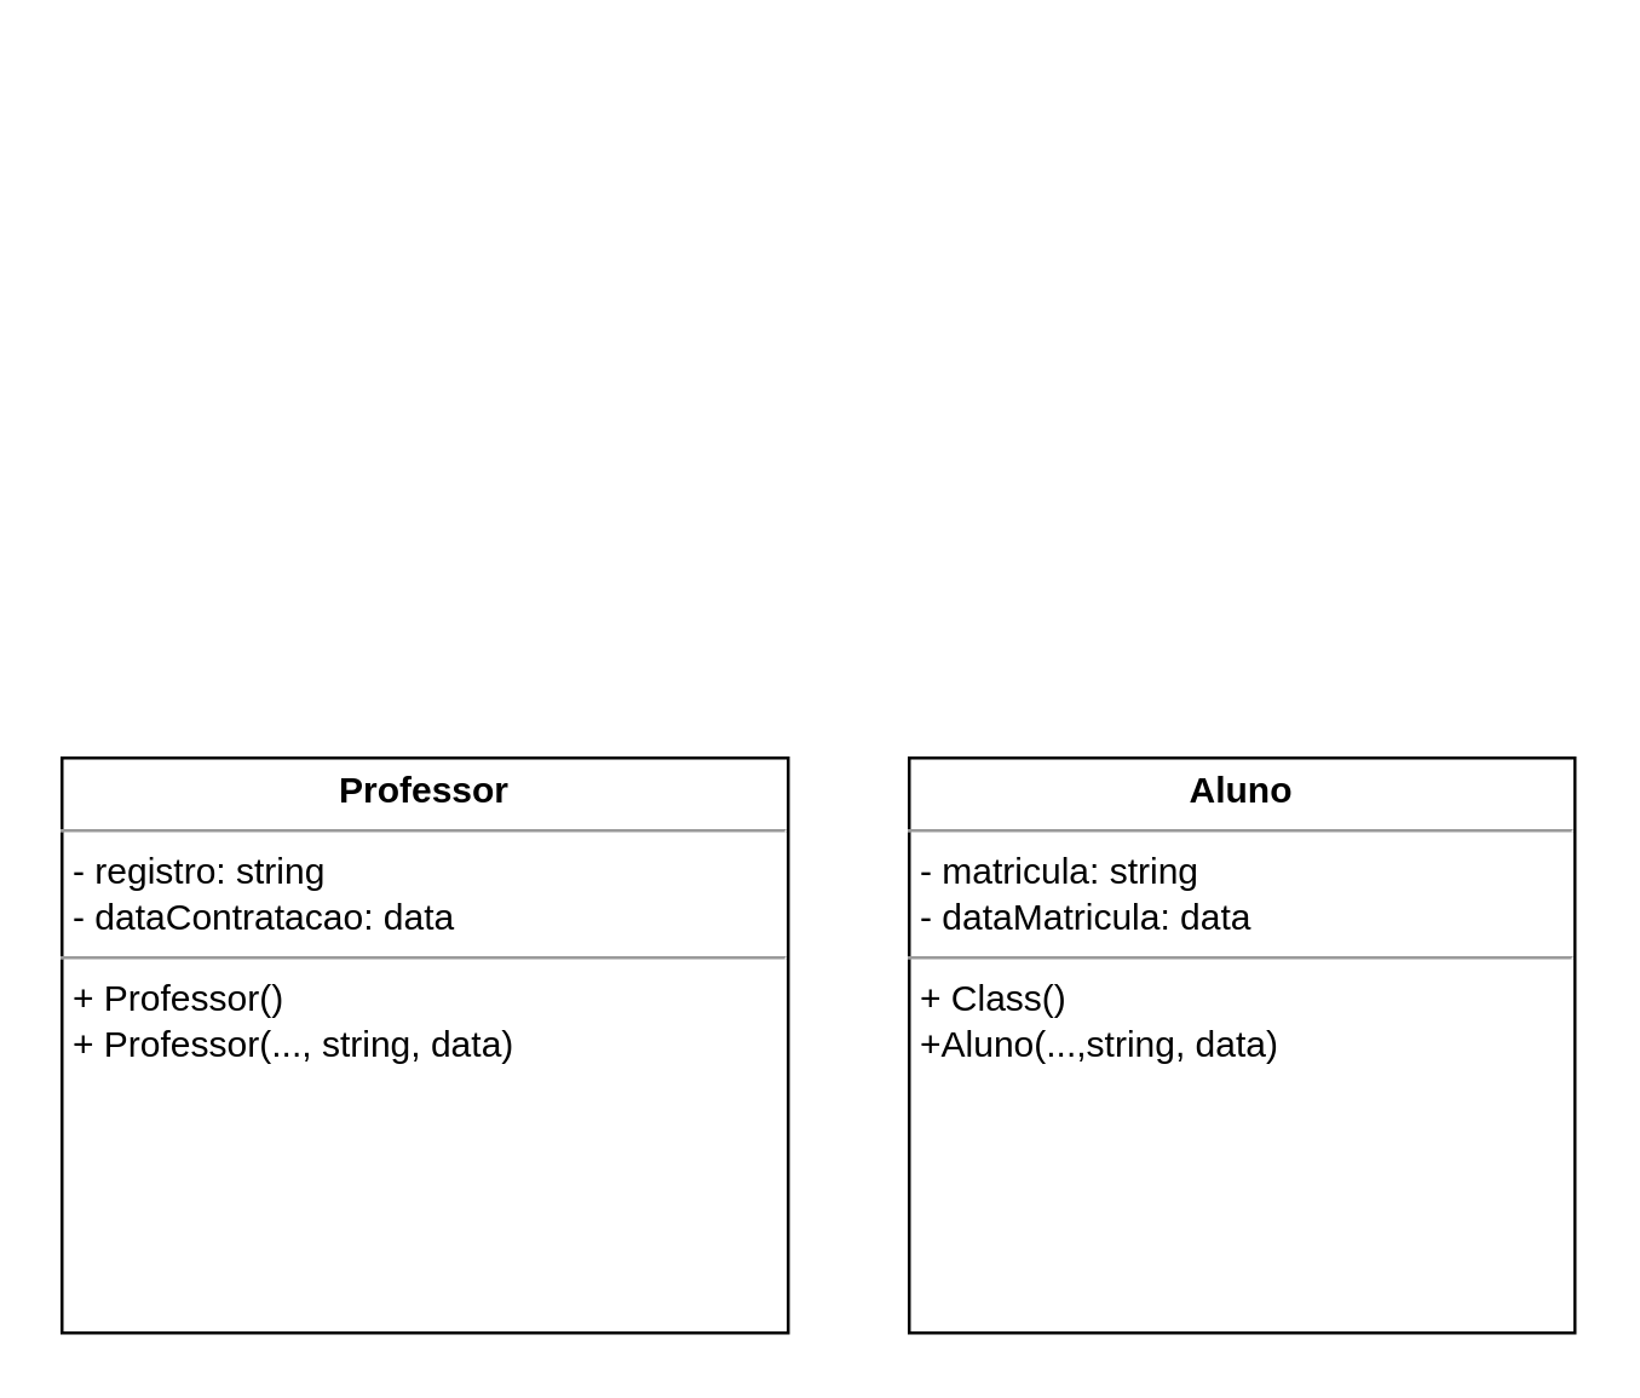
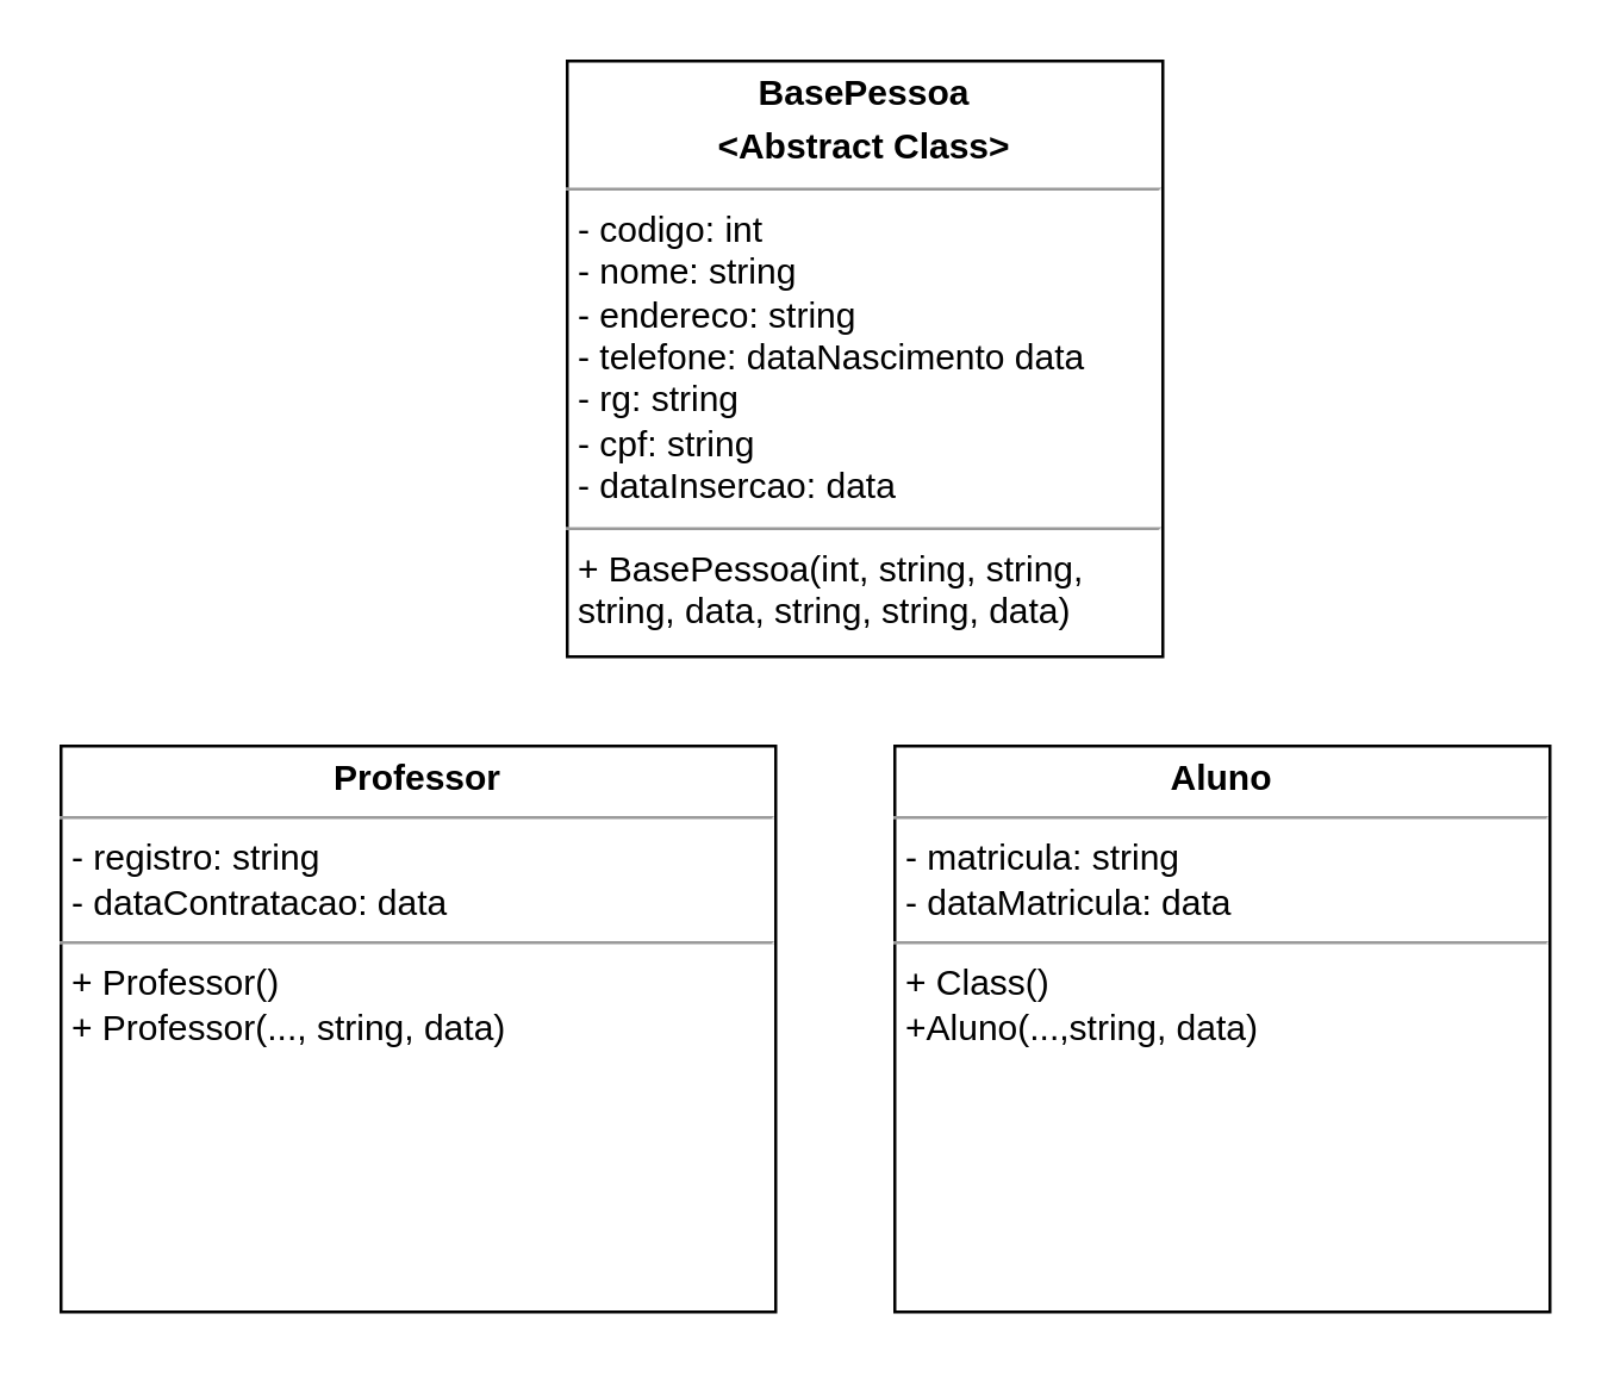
  <mxCell id="0" />
  <mxCell id="1" parent="0" />
+ <mxCell id="2" value="&lt;p style=&quot;margin:0px;margin-top:4px;text-align:center;&quot;&gt;&lt;b&gt;BasePessoa&lt;/b&gt;&lt;/p&gt;&lt;p style=&quot;margin:0px;margin-top:4px;text-align:center;&quot;&gt;&lt;b&gt;&amp;lt;Abstract Class&amp;gt;&lt;/b&gt;&lt;/p&gt;&lt;hr size=&quot;1&quot;&gt;&lt;p style=&quot;margin:0px;margin-left:4px;&quot;&gt;- codigo: int&lt;/p&gt;&lt;p style=&quot;margin:0px;margin-left:4px;&quot;&gt;- nome: string&lt;/p&gt;&lt;p style=&quot;margin:0px;margin-left:4px;&quot;&gt;- endereco: string&lt;/p&gt;&lt;p style=&quot;margin:0px;margin-left:4px;&quot;&gt;- telefone: dataNascimento data&lt;/p&gt;&lt;p style=&quot;margin:0px;margin-left:4px;&quot;&gt;- rg: string&lt;/p&gt;&lt;p style=&quot;margin:0px;margin-left:4px;&quot;&gt;- cpf: string&lt;/p&gt;&lt;p style=&quot;margin:0px;margin-left:4px;&quot;&gt;- dataInsercao: data&lt;/p&gt;&lt;hr size=&quot;1&quot;&gt;&lt;p style=&quot;margin:0px;margin-left:4px;&quot;&gt;+ BasePessoa(int, string, string, string, data, string, string, data)&lt;/p&gt;" style="verticalAlign=top;align=left;overflow=fill;fontSize=12;fontFamily=Helvetica;html=1;whiteSpace=wrap;" vertex="1" parent="1"><mxGeometry x="190" y="20" width="200" height="200" as="geometry" /></mxCell>
  <mxCell id="3" value="&lt;p style=&quot;margin:0px;margin-top:4px;text-align:center;&quot;&gt;&lt;b&gt;Professor&lt;/b&gt;&lt;/p&gt;&lt;hr size=&quot;1&quot;&gt;&lt;p style=&quot;margin:0px;margin-left:4px;&quot;&gt;- registro: string&lt;/p&gt;&lt;p style=&quot;margin:0px;margin-left:4px;&quot;&gt;- dataContratacao: data&lt;/p&gt;&lt;hr size=&quot;1&quot;&gt;&lt;p style=&quot;margin:0px;margin-left:4px;&quot;&gt;+ Professor()&lt;/p&gt;&lt;p style=&quot;margin:0px;margin-left:4px;&quot;&gt;+ Professor(..., string, data)&lt;/p&gt;" style="verticalAlign=top;align=left;overflow=fill;fontSize=12;fontFamily=Helvetica;html=1;whiteSpace=wrap;" vertex="1" parent="1"><mxGeometry x="20" y="250" width="240" height="190" as="geometry" /></mxCell>
  <mxCell id="4" value="&lt;p style=&quot;margin:0px;margin-top:4px;text-align:center;&quot;&gt;&lt;b&gt;Aluno&lt;/b&gt;&lt;/p&gt;&lt;hr size=&quot;1&quot;&gt;&lt;p style=&quot;margin:0px;margin-left:4px;&quot;&gt;- matricula: string&lt;/p&gt;&lt;p style=&quot;margin:0px;margin-left:4px;&quot;&gt;- dataMatricula: data&lt;/p&gt;&lt;hr size=&quot;1&quot;&gt;&lt;p style=&quot;margin:0px;margin-left:4px;&quot;&gt;+ Class()&lt;/p&gt;&lt;p style=&quot;margin:0px;margin-left:4px;&quot;&gt;+Aluno(...,string, data)&lt;/p&gt;" style="verticalAlign=top;align=left;overflow=fill;fontSize=12;fontFamily=Helvetica;html=1;whiteSpace=wrap;" vertex="1" parent="1"><mxGeometry x="300" y="250" width="220" height="190" as="geometry" /></mxCell>
